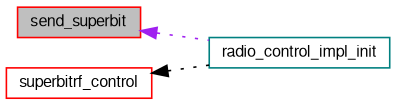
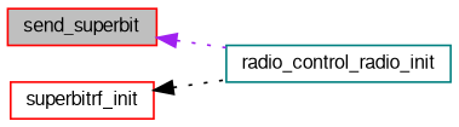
  digraph {
    rankdir=LR
    node [color=red fillcolor=white fontname=FreeSans fontsize=10 shape=record style=filled]
    edge [dir=back fontname=FreeSans fontsize=10 labelfontname=FreeSans labelfontsize=10 style=dotted]
    n1 [fillcolor=grey75 fontcolor=black height=0.2 label=send_superbit width=0.4]
-   n2 [color=teal height=0.2 label=radio_control_impl_init width=0.4]
-   n3 [height=0.2 label=superbitrf_control width=0.4]
+   n2 [color=teal height=0.2 label=radio_control_radio_init width=0.4]
+   n3 [height=0.2 label=superbitrf_init width=0.4]
    n1 -> n2 [color=purple]
    n3 -> n2 [color=black]
  }
